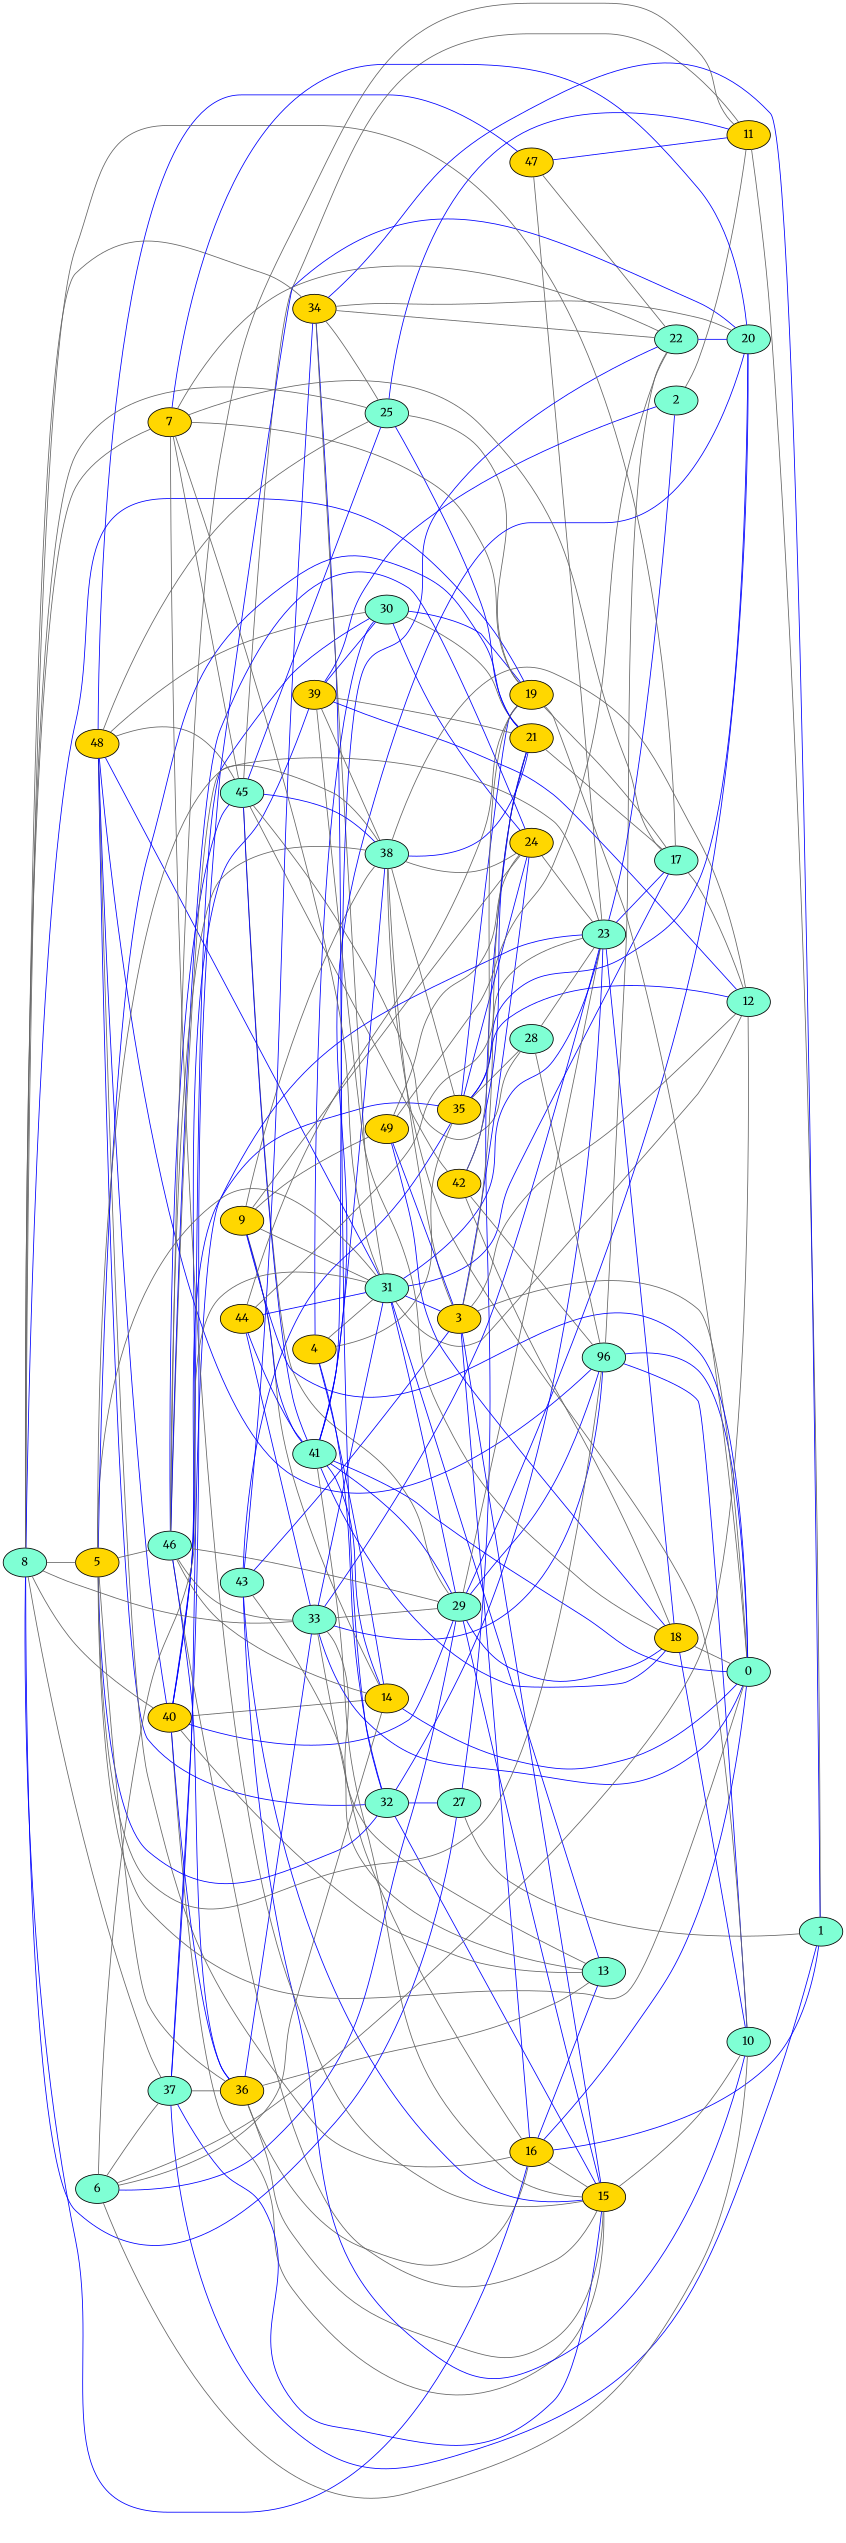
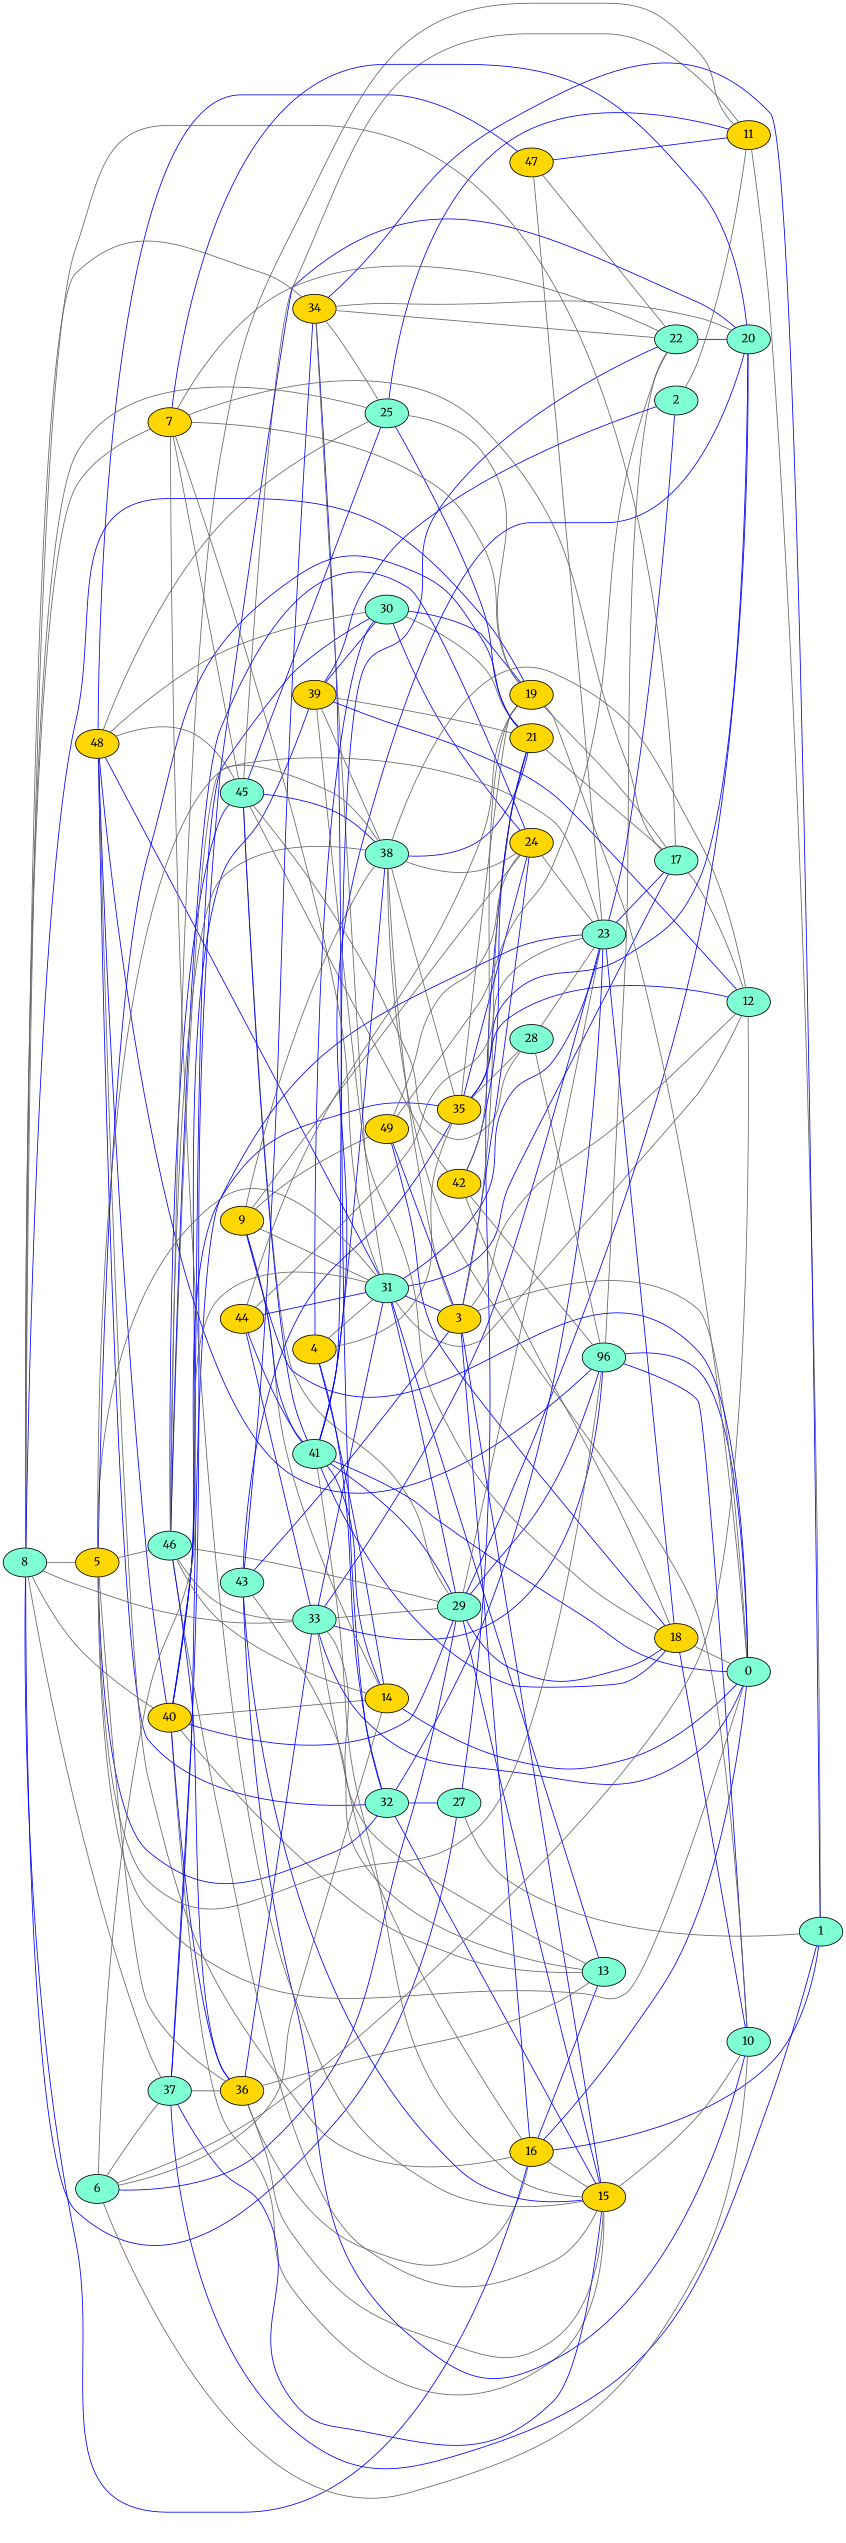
  digraph {
    fontname=Merriweather
    rankdir=LR
    node [fillcolor=aquamarine fontname=Merriweather style=filled]
    edge [color=gray40 dir=none fontname=Merriweather]
    48 [fillcolor=gold]
    32
    31
    16 [fillcolor=gold]
    47 [fillcolor=gold]
    30
    n7 [label=96]
    40 [fillcolor=gold]
    25
    45
    15 [fillcolor=gold]
    23
    27
    13
    29
    12
    17
    3 [fillcolor=gold]
    1
    0
    22
    11 [fillcolor=gold]
    34 [fillcolor=gold]
    20
    14 [fillcolor=gold]
    4 [fillcolor=gold]
    35 [fillcolor=gold]
    24 [fillcolor=gold]
    21 [fillcolor=gold]
    19 [fillcolor=gold]
    9 [fillcolor=gold]
    38
    41
    49 [fillcolor=gold]
    10
    37
    36 [fillcolor=gold]
    18 [fillcolor=gold]
    2
    33
    46
    28
    43
    39 [fillcolor=gold]
    44 [fillcolor=gold]
    8
    5 [fillcolor=gold]
    7 [fillcolor=gold]
    42 [fillcolor=gold]
    6
    subgraph sub_1 {
      48
      32
      31
      16
      47
      30
      n7
      40
      25
      45
      15
      23
      27
      13
      29
      12
      17
      3
      1
      0
      22
      11
      34
      20
      14
      4
      35
      24
      21
      19
      9
      38
      41
      49
      10
      37
      36
      18
      2
      33
      46
      28
      43
      39
      44
      8
      5
      7
      42
      6
    }
    48 -> 32 [color=blue]
    48 -> 31 [color=blue]
    48 -> 16
    48 -> 47 [color=blue]
    48 -> 30
    48 -> n7 [color=blue]
    48 -> 40 [color=blue]
    48 -> 25
    48 -> 45
    32 -> 15 [color=blue]
    32 -> 23 [color=blue]
    32 -> 27 [color=blue]
    31 -> 23 [color=blue]
    31 -> 13 [color=blue]
    31 -> 29 [color=blue]
    31 -> 12
    31 -> 17 [color=blue]
    31 -> 3 [color=blue]
    16 -> 15
    16 -> 13 [color=blue]
    16 -> 1 [color=blue]
    16 -> 0 [color=blue]
    47 -> 23
    47 -> 22
    47 -> 11 [color=blue]
    30 -> 24 [color=blue]
    30 -> 21
    30 -> 19 [color=blue]
    n7 -> 0 [color=blue]
    n7 -> 22
    n7 -> 10 [color=blue]
    40 -> 30 [color=blue]
    40 -> 15
    40 -> 13
    40 -> 29 [color=blue]
    40 -> 14
    40 -> 35 [color=blue]
    40 -> 36 [color=blue]
    40 -> 39 [color=blue]
    25 -> 11 [color=blue]
    25 -> 21 [color=blue]
    25 -> 19
    45 -> 25 [color=blue]
    45 -> 29
    45 -> 11
    45 -> 38 [color=blue]
    45 -> 41 [color=blue]
    45 -> 28
    45 -> 42
    15 -> 10
    23 -> 17 [color=blue]
    23 -> 18 [color=blue]
    23 -> 2 [color=blue]
    27 -> 1
    27 -> 21 [color=blue]
    29 -> n7 [color=blue]
    29 -> 15 [color=blue]
    29 -> 23
    29 -> 20 [color=blue]
    29 -> 18 [color=blue]
    17 -> 12
    3 -> 16 [color=blue]
    3 -> 15 [color=blue]
    3 -> 12
    3 -> 0
    3 -> 24 [color=blue]
    3 -> 21
    22 -> 20 [color=blue]
    11 -> 1
    34 -> 32 [color=blue]
    34 -> 31
    34 -> 25
    34 -> 1 [color=blue]
    34 -> 22
    34 -> 20
    14 -> 0 [color=blue]
    4 -> 32 [color=blue]
    4 -> 31
    4 -> 30 [color=blue]
    4 -> 14 [color=blue]
    4 -> 35
    35 -> 12 [color=blue]
    35 -> 20 [color=blue]
    35 -> 24 [color=blue]
-   35 -> 19 [color=blue]
+   35 -> 19
    35 -> 28
    24 -> 23
    21 -> 17
    19 -> 17
    19 -> 0
    9 -> 31
    9 -> 0 [color=blue]
    9 -> 14
    9 -> 24
    9 -> 38
    9 -> 41 [color=blue]
    9 -> 49
    38 -> 12
    38 -> 3
    38 -> 35
    38 -> 24
    38 -> 21 [color=blue]
    38 -> 10
    41 -> 15
    41 -> 29 [color=blue]
    41 -> 0 [color=blue]
    41 -> 22 [color=blue]
    41 -> 20 [color=blue]
    41 -> 14 [color=blue]
    41 -> 38 [color=blue]
    41 -> 18 [color=blue]
    49 -> 3 [color=blue]
    49 -> 22
    49 -> 24
    49 -> 18 [color=blue]
    37 -> 15 [color=blue]
    37 -> 23 [color=blue]
    37 -> 1 [color=blue]
    37 -> 20 [color=blue]
    37 -> 36
    36 -> 16
    36 -> 15
    36 -> 13
    36 -> 33 [color=blue]
    18 -> 0
    18 -> 10 [color=blue]
    2 -> 11
    33 -> 31 [color=blue]
    33 -> 16
    33 -> n7 [color=blue]
    33 -> 23 [color=blue]
    33 -> 13
    33 -> 29
    33 -> 0 [color=blue]
    46 -> 45 [color=blue]
    46 -> 15
    46 -> 23
    46 -> 29
    46 -> 11
    46 -> 14
    46 -> 24 [color=blue]
    46 -> 38
    46 -> 36 [color=blue]
    46 -> 33
    28 -> n7
    28 -> 23
    43 -> 15 [color=blue]
    43 -> 13
    43 -> 3 [color=blue]
    43 -> 34 [color=blue]
    43 -> 35 [color=blue]
    43 -> 10 [color=blue]
    39 -> 30 [color=blue]
    39 -> 12 [color=blue]
    39 -> 21
    39 -> 38
    39 -> 18
    39 -> 2 [color=blue]
    44 -> 31 [color=blue]
    44 -> 23
    44 -> 19
    44 -> 41 [color=blue]
    44 -> 33 [color=blue]
    8 -> 16 [color=blue]
    8 -> 40
    8 -> 25
    8 -> 27 [color=blue]
    8 -> 17
    8 -> 34
    8 -> 19 [color=blue]
    8 -> 37
    8 -> 33
    8 -> 5
    8 -> 7
    5 -> 32 [color=blue]
    5 -> 31
    5 -> n7
    5 -> 0
    5 -> 21 [color=blue]
    5 -> 38
    5 -> 36
    5 -> 46
    7 -> 31
    7 -> 45
    7 -> 15
    7 -> 17
    7 -> 22
    7 -> 20 [color=blue]
    7 -> 19
    42 -> n7
    42 -> 21 [color=blue]
    42 -> 19
    42 -> 18
    6 -> 31
    6 -> 29 [color=blue]
    6 -> 12
    6 -> 14
    6 -> 10
    6 -> 37
  }
